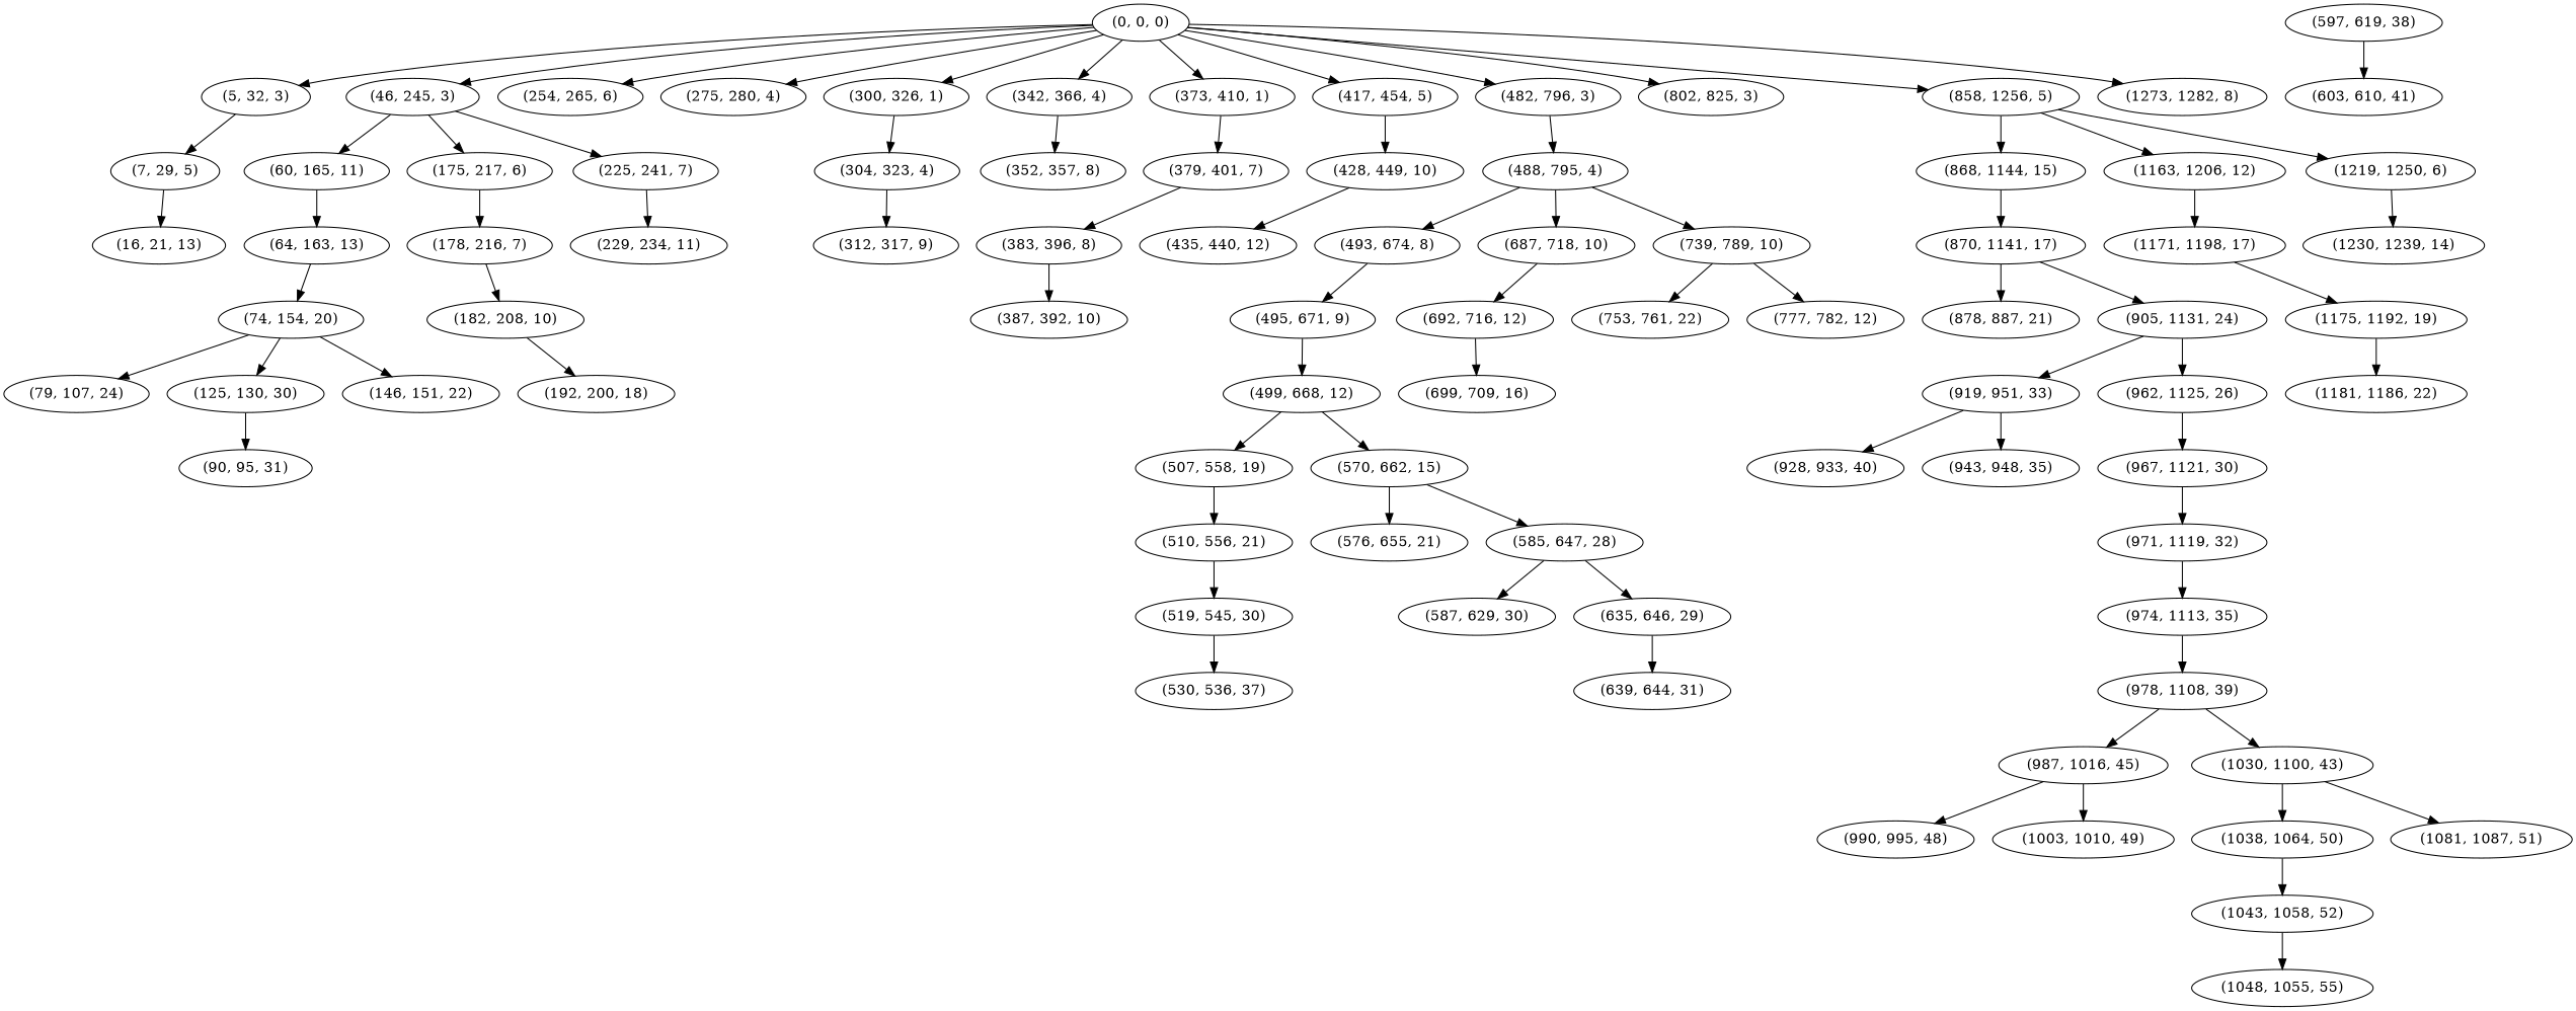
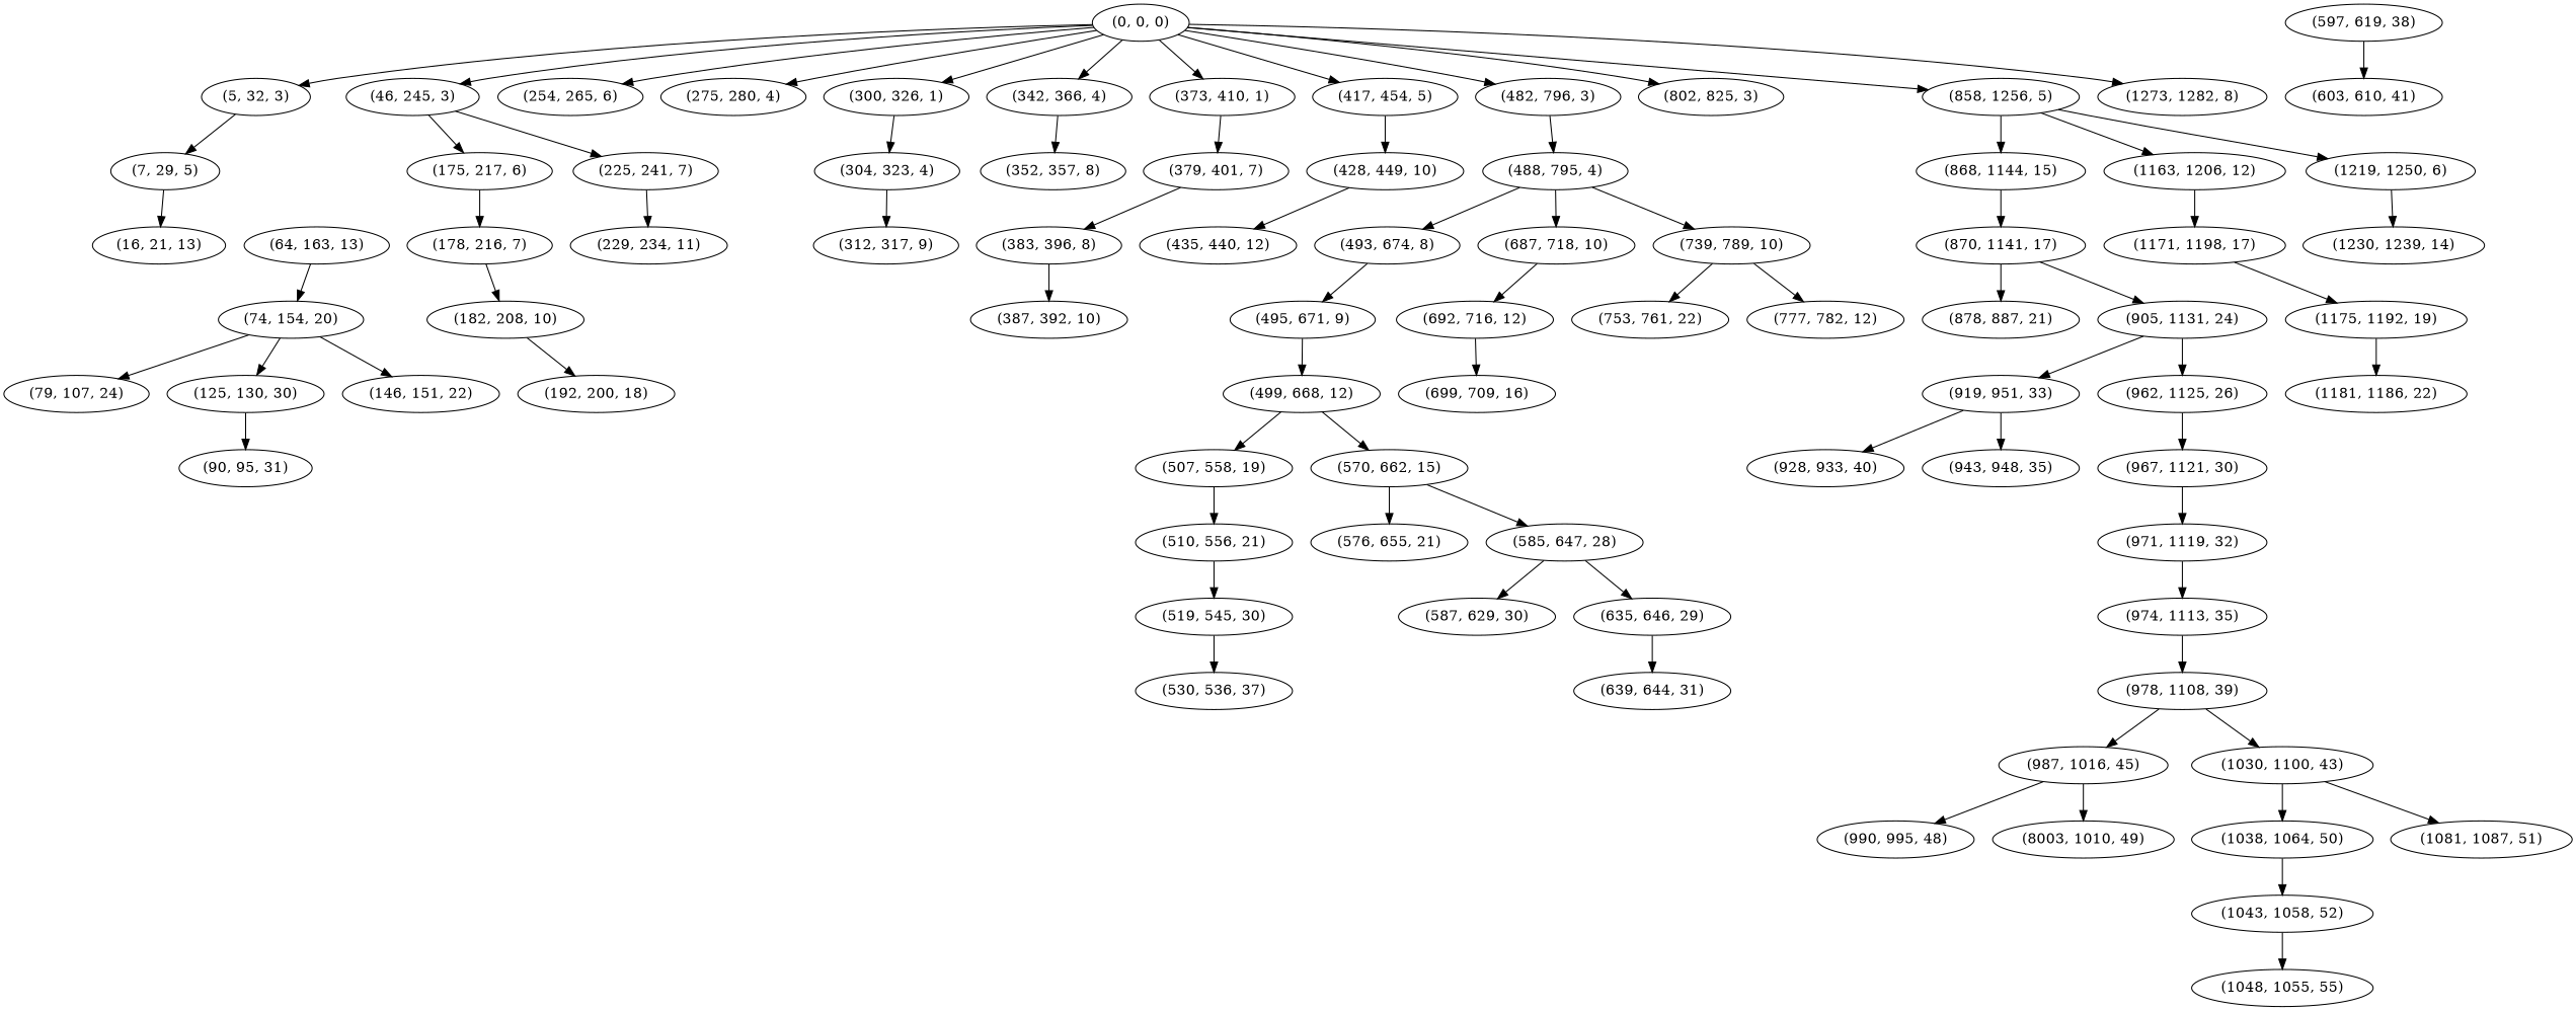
  digraph {
    "(0, 0, 0)"
    "(5, 32, 3)"
    "(46, 245, 3)"
    "(254, 265, 6)"
    "(275, 280, 4)"
    "(300, 326, 1)"
    "(342, 366, 4)"
    "(373, 410, 1)"
    "(417, 454, 5)"
    "(482, 796, 3)"
    "(802, 825, 3)"
    "(858, 1256, 5)"
    "(1273, 1282, 8)"
    "(7, 29, 5)"
-   "(60, 165, 11)"
    "(175, 217, 6)"
    "(225, 241, 7)"
    "(304, 323, 4)"
    "(352, 357, 8)"
    "(379, 401, 7)"
    "(428, 449, 10)"
    "(488, 795, 4)"
    "(868, 1144, 15)"
    "(1163, 1206, 12)"
    "(1219, 1250, 6)"
    "(16, 21, 13)"
    "(64, 163, 13)"
    "(178, 216, 7)"
    "(229, 234, 11)"
    "(74, 154, 20)"
    "(79, 107, 24)"
    "(125, 130, 30)"
    "(146, 151, 22)"
    "(90, 95, 31)"
    "(182, 208, 10)"
    "(192, 200, 18)"
    "(312, 317, 9)"
    "(383, 396, 8)"
    "(387, 392, 10)"
    "(435, 440, 12)"
    "(493, 674, 8)"
    "(687, 718, 10)"
    "(739, 789, 10)"
    "(495, 671, 9)"
    "(692, 716, 12)"
    "(753, 761, 22)"
    "(777, 782, 12)"
    "(499, 668, 12)"
    "(507, 558, 19)"
    "(570, 662, 15)"
    "(510, 556, 21)"
    "(576, 655, 21)"
    "(585, 647, 28)"
    "(519, 545, 30)"
    "(530, 536, 37)"
    "(587, 629, 30)"
    "(635, 646, 29)"
    "(639, 644, 31)"
    "(597, 619, 38)"
    "(603, 610, 41)"
    "(699, 709, 16)"
    "(870, 1141, 17)"
    "(1171, 1198, 17)"
    "(1230, 1239, 14)"
    "(878, 887, 21)"
    "(905, 1131, 24)"
    "(919, 951, 33)"
    "(962, 1125, 26)"
    "(928, 933, 40)"
    "(943, 948, 35)"
    "(967, 1121, 30)"
    "(971, 1119, 32)"
    "(974, 1113, 35)"
    "(978, 1108, 39)"
    "(987, 1016, 45)"
    "(1030, 1100, 43)"
    "(990, 995, 48)"
-   "(1003, 1010, 49)"
+   "(1003, 1010, 49)" [label="(8003, 1010, 49)"]
    "(1038, 1064, 50)"
    "(1081, 1087, 51)"
    "(1043, 1058, 52)"
    "(1048, 1055, 55)"
    "(1175, 1192, 19)"
    "(1181, 1186, 22)"
    "(0, 0, 0)" -> "(5, 32, 3)"
    "(0, 0, 0)" -> "(46, 245, 3)"
    "(0, 0, 0)" -> "(254, 265, 6)"
    "(0, 0, 0)" -> "(275, 280, 4)"
    "(0, 0, 0)" -> "(300, 326, 1)"
    "(0, 0, 0)" -> "(342, 366, 4)"
    "(0, 0, 0)" -> "(373, 410, 1)"
    "(0, 0, 0)" -> "(417, 454, 5)"
    "(0, 0, 0)" -> "(482, 796, 3)"
    "(0, 0, 0)" -> "(802, 825, 3)"
    "(0, 0, 0)" -> "(858, 1256, 5)"
    "(0, 0, 0)" -> "(1273, 1282, 8)"
    "(5, 32, 3)" -> "(7, 29, 5)"
-   "(46, 245, 3)" -> "(60, 165, 11)"
    "(46, 245, 3)" -> "(175, 217, 6)"
    "(46, 245, 3)" -> "(225, 241, 7)"
    "(300, 326, 1)" -> "(304, 323, 4)"
    "(342, 366, 4)" -> "(352, 357, 8)"
    "(373, 410, 1)" -> "(379, 401, 7)"
    "(417, 454, 5)" -> "(428, 449, 10)"
    "(482, 796, 3)" -> "(488, 795, 4)"
    "(858, 1256, 5)" -> "(868, 1144, 15)"
    "(858, 1256, 5)" -> "(1163, 1206, 12)"
    "(858, 1256, 5)" -> "(1219, 1250, 6)"
    "(7, 29, 5)" -> "(16, 21, 13)"
-   "(60, 165, 11)" -> "(64, 163, 13)"
    "(175, 217, 6)" -> "(178, 216, 7)"
    "(225, 241, 7)" -> "(229, 234, 11)"
    "(304, 323, 4)" -> "(312, 317, 9)"
    "(379, 401, 7)" -> "(383, 396, 8)"
    "(428, 449, 10)" -> "(435, 440, 12)"
    "(488, 795, 4)" -> "(493, 674, 8)"
    "(488, 795, 4)" -> "(687, 718, 10)"
    "(488, 795, 4)" -> "(739, 789, 10)"
    "(868, 1144, 15)" -> "(870, 1141, 17)"
    "(1163, 1206, 12)" -> "(1171, 1198, 17)"
    "(1219, 1250, 6)" -> "(1230, 1239, 14)"
    "(64, 163, 13)" -> "(74, 154, 20)"
    "(178, 216, 7)" -> "(182, 208, 10)"
    "(74, 154, 20)" -> "(79, 107, 24)"
    "(74, 154, 20)" -> "(125, 130, 30)"
    "(74, 154, 20)" -> "(146, 151, 22)"
    "(125, 130, 30)" -> "(90, 95, 31)"
    "(182, 208, 10)" -> "(192, 200, 18)"
    "(383, 396, 8)" -> "(387, 392, 10)"
    "(493, 674, 8)" -> "(495, 671, 9)"
    "(687, 718, 10)" -> "(692, 716, 12)"
    "(739, 789, 10)" -> "(753, 761, 22)"
    "(739, 789, 10)" -> "(777, 782, 12)"
    "(495, 671, 9)" -> "(499, 668, 12)"
    "(692, 716, 12)" -> "(699, 709, 16)"
    "(499, 668, 12)" -> "(507, 558, 19)"
    "(499, 668, 12)" -> "(570, 662, 15)"
    "(507, 558, 19)" -> "(510, 556, 21)"
    "(570, 662, 15)" -> "(576, 655, 21)"
    "(570, 662, 15)" -> "(585, 647, 28)"
    "(510, 556, 21)" -> "(519, 545, 30)"
    "(585, 647, 28)" -> "(587, 629, 30)"
    "(585, 647, 28)" -> "(635, 646, 29)"
    "(519, 545, 30)" -> "(530, 536, 37)"
    "(635, 646, 29)" -> "(639, 644, 31)"
    "(597, 619, 38)" -> "(603, 610, 41)"
    "(870, 1141, 17)" -> "(878, 887, 21)"
    "(870, 1141, 17)" -> "(905, 1131, 24)"
    "(1171, 1198, 17)" -> "(1175, 1192, 19)"
    "(905, 1131, 24)" -> "(919, 951, 33)"
    "(905, 1131, 24)" -> "(962, 1125, 26)"
    "(919, 951, 33)" -> "(928, 933, 40)"
    "(919, 951, 33)" -> "(943, 948, 35)"
    "(962, 1125, 26)" -> "(967, 1121, 30)"
    "(967, 1121, 30)" -> "(971, 1119, 32)"
    "(971, 1119, 32)" -> "(974, 1113, 35)"
    "(974, 1113, 35)" -> "(978, 1108, 39)"
    "(978, 1108, 39)" -> "(987, 1016, 45)"
    "(978, 1108, 39)" -> "(1030, 1100, 43)"
    "(987, 1016, 45)" -> "(990, 995, 48)"
    "(987, 1016, 45)" -> "(1003, 1010, 49)"
    "(1030, 1100, 43)" -> "(1038, 1064, 50)"
    "(1030, 1100, 43)" -> "(1081, 1087, 51)"
    "(1038, 1064, 50)" -> "(1043, 1058, 52)"
    "(1043, 1058, 52)" -> "(1048, 1055, 55)"
    "(1175, 1192, 19)" -> "(1181, 1186, 22)"
  }
